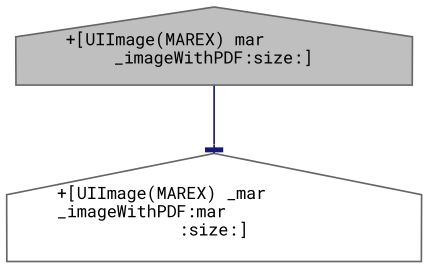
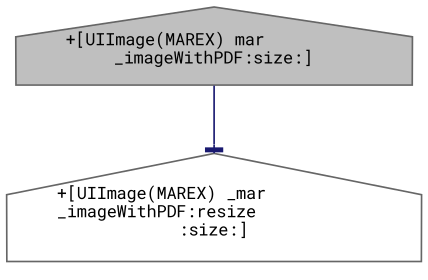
  digraph {
    rankdir=TB
    fontname="Roboto Mono"
    node [color=gray40 fontname="Roboto Mono" fontsize=10 shape=house style=filled]
    n1 [fillcolor=grey75 fontcolor=black height=0.2 label="+[UIImage(MAREX) mar\l_imageWithPDF:size:]" width=0.4]
-   n2 [fillcolor=white height=0.2 label="+[UIImage(MAREX) _mar\l_imageWithPDF:mar\l:size:]" width=0.4]
+   n2 [fillcolor=white height=0.2 label="+[UIImage(MAREX) _mar\l_imageWithPDF:resize\l:size:]" width=0.4]
    n1 -> n2 [color=midnightblue fontname="Roboto Mono" fontsize=10 labelfontname=Helvetica labelfontsize=10 style=solid arrowhead=tee]
  }
